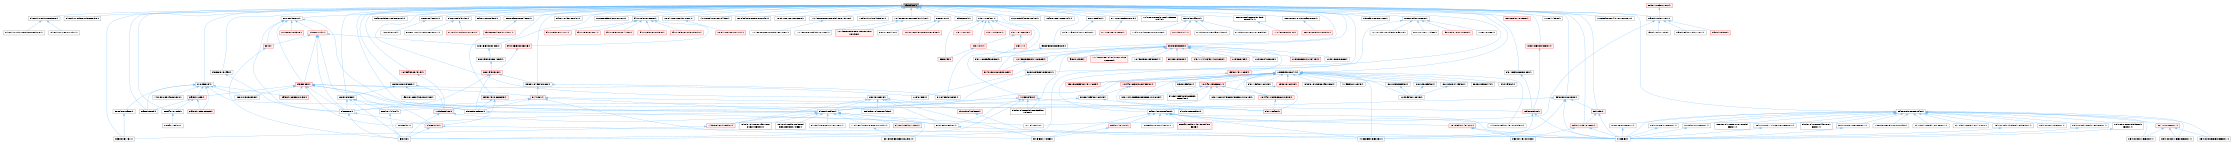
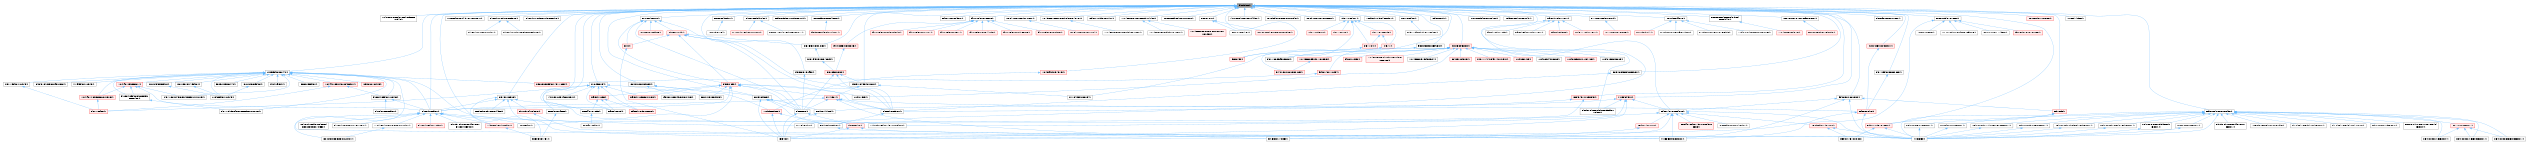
  digraph {
    node [color=grey40 fillcolor=white fontname=Helvetica fontsize=10 shape=box style=filled]
    edge [color=steelblue1 dir=back fontname=Helvetica fontsize=10 labelfontname=Helvetica labelfontsize=10 style=solid]
    n1 [color=gray40 fillcolor=grey60 fontcolor=black height=0.2 label="GCObject.h" width=0.4]
    n2 [height=0.2 label="AnimCompressionDerivedData\lPublic.h" width=0.4]
    n3 [height=0.2 label="AssetEditorToolkit.h" width=0.4]
    n4 [height=0.2 label="BlueprintEditor.h" width=0.4]
    n5 [height=0.2 label="SDesignerView.h" width=0.4]
    n6 [height=0.2 label="AssetEditorToolkitMenuContext.h" width=0.4]
    n7 [height=0.2 label="BlueprintActionDatabase.h" width=0.4]
    n8 [height=0.2 label="BlueprintNodeTemplateCache.h" width=0.4]
    n9 [height=0.2 label="CompositeFont.h" width=0.4]
    n10 [height=0.2 label="DrawElementTypes.h" width=0.4]
    n11 [height=0.2 label="SlateInvalidationRoot.h" width=0.4]
    n12 [height=0.2 label="SInvalidationPanel.h" width=0.4]
    n13 [height=0.2 label="DataflowSNode.h" width=0.4]
    n14 [height=0.2 label="SGraphPanel.h" width=0.4]
    n15 [height=0.2 label="ConstructorHelpers.h" width=0.4]
    n16 [height=0.2 label="CoreUObject.h" width=0.4]
    n17 [height=0.2 label="CoreUObjectSharedPCH.h" width=0.4]
    n18 [height=0.2 label="DataReplication.h" width=0.4]
    n19 [height=0.2 label="DeferredCleanupSlateBrush.h" width=0.4]
    n20 [height=0.2 label="DistanceFieldAtlas.h" width=0.4]
    n21 [color=red fillcolor="#FFF0F0" height=0.2 label="EdMode.h" width=0.4]
    n22 [color=red fillcolor="#FFF0F0" height=0.2 label="EditorModeManager.h" width=0.4]
    n23 [height=0.2 label="EditorActorFolders.h" width=0.4]
    n24 [height=0.2 label="EditorComponents.h" width=0.4]
    n25 [height=0.2 label="EditorViewportClient.h" width=0.4]
    n26 [height=0.2 label="EditorReimportHandler.h" width=0.4]
    n27 [height=0.2 label="EditorWorldExtension.h" width=0.4]
    n28 [height=0.2 label="FastReferenceCollector.h" width=0.4]
    n29 [height=0.2 label="ForceFeedbackComponent.h" width=0.4]
    n30 [height=0.2 label="GCObjectScopeGuard.h" width=0.4]
    n31 [height=0.2 label="GizmoElementBase.h" width=0.4]
    n32 [height=0.2 label="KismetReinstanceUtilities.h" width=0.4]
    n33 [height=0.2 label="LevelEditorDragDropHandler.h" width=0.4]
    n34 [height=0.2 label="LevelInstanceActorDesc.h" width=0.4]
    n35 [height=0.2 label="LevelInstanceSubsystem.h" width=0.4]
    n36 [height=0.2 label="MediaThumbnailSection.h" width=0.4]
    n37 [height=0.2 label="MovieSceneCameraShakePreviewer.h" width=0.4]
    n38 [height=0.2 label="MovieSceneInterrogationLinker.h" width=0.4]
    n39 [height=0.2 label="ObjectTools.h" width=0.4]
    n40 [height=0.2 label="PlayInEditorDataTypes.h" width=0.4]
    n41 [height=0.2 label="PreviewScene.h" width=0.4]
    n42 [height=0.2 label="PromotedFilterContainer.h" width=0.4]
    n43 [height=0.2 label="ReferencedAssetsUtils.h" width=0.4]
    n44 [height=0.2 label="RepLayout.h" width=0.4]
    n45 [height=0.2 label="RigVMRegistry.h" width=0.4]
    n46 [height=0.2 label="SCurveEditor.h" width=0.4]
    n47 [height=0.2 label="SGraphActionMenu.h" width=0.4]
    n48 [height=0.2 label="SMInstanceElementId.h" width=0.4]
    n49 [height=0.2 label="SNodePanel.h" width=0.4]
    n50 [height=0.2 label="SampleBufferIO.h" width=0.4]
    n51 [height=0.2 label="SequenceDirectorPlayback\lCapability.h" width=0.4]
    n52 [height=0.2 label="SequencerKeyStructGenerator.h" width=0.4]
    n53 [height=0.2 label="SlateDrawBuffer.h" width=0.4]
    n54 [height=0.2 label="SlateGameResources.h" width=0.4]
    n55 [height=0.2 label="StreamableManager.h" width=0.4]
    n56 [color=red fillcolor="#FFF0F0" height=0.2 label="StrongObjectPtr.h" width=0.4]
    n57 [color=red fillcolor="#FFF0F0" height=0.2 label="SubsystemCollection.h" width=0.4]
    n58 [color=red fillcolor="#FFF0F0" height=0.2 label="TableViewTypeTraits.h" width=0.4]
    n59 [color=red fillcolor="#FFF0F0" height=0.2 label="TransactionManager.h" width=0.4]
    n60 [color=red fillcolor="#FFF0F0" height=0.2 label="UnrealClient.h" width=0.4]
    n61 [height=0.2 label="UnrealWidget.h" width=0.4]
    n62 [color=red fillcolor="#FFF0F0" height=0.2 label="WorldGridPreviewer.h" width=0.4]
    n63 [height=0.2 label="AnimationEditorViewportClient.h" width=0.4]
    n64 [height=0.2 label="AudioEditorModule.h" width=0.4]
    n65 [height=0.2 label="BaseAssetToolkit.h" width=0.4]
    n66 [height=0.2 label="BlueprintEditorModule.h" width=0.4]
    n67 [height=0.2 label="BlueprintEditorSharedTab\lFactories.h" width=0.4]
    n68 [height=0.2 label="FindInGraph.h" width=0.4]
    n69 [height=0.2 label="FractureEditor.h" width=0.4]
    n70 [height=0.2 label="ISoundClassEditor.h" width=0.4]
    n71 [height=0.2 label="ISoundCueEditor.h" width=0.4]
    n72 [height=0.2 label="ISoundSubmixEditor.h" width=0.4]
    n73 [color=red fillcolor="#FFF0F0" height=0.2 label="PersonaModule.h" width=0.4]
    n74 [height=0.2 label="RigVMCompilerResultsTabSummoner.h" width=0.4]
    n75 [height=0.2 label="RigVMEditorModule.h" width=0.4]
    n76 [height=0.2 label="RigVMFindReferencesTabSummoner.h" width=0.4]
    n77 [color=red fillcolor="#FFF0F0" height=0.2 label="SequencerEditorViewModel.h" width=0.4]
    n78 [height=0.2 label="DisplayClusterConfigurator.h" width=0.4]
    n79 [height=0.2 label="UMGEditorModule.h" width=0.4]
    n80 [height=0.2 label="UnrealEdSharedPCH.h" width=0.4]
    n81 [color=red fillcolor="#FFF0F0" height=0.2 label="WorkflowCentricApplication.h" width=0.4]
    n82 [color=red fillcolor="#FFF0F0" height=0.2 label="WorkflowTabFactory.h" width=0.4]
    n83 [color=red fillcolor="#FFF0F0" height=0.2 label="WorkflowUObjectDocuments.h" width=0.4]
    n84 [height=0.2 label="BPVariableDragDropAction.h" width=0.4]
    n85 [height=0.2 label="BlueprintDragDropMenuItem.h" width=0.4]
    n86 [color=red fillcolor="#FFF0F0" height=0.2 label="BlueprintEditorModes.h" width=0.4]
    n87 [height=0.2 label="IDisplayClusterConfigurator\lBlueprintEditor.h" width=0.4]
    n88 [height=0.2 label="MyBlueprintItemDragDropAction.h" width=0.4]
    n89 [height=0.2 label="SBlueprintEditorSelected\lDebugObjectWidget.h" width=0.4]
    n90 [height=0.2 label="SMyBlueprint.h" width=0.4]
    n91 [height=0.2 label="SSCSEditor.h" width=0.4]
    n92 [color=red fillcolor="#FFF0F0" height=0.2 label="WidgetBlueprintEditor.h" width=0.4]
    n93 [height=0.2 label="BlueprintActionDatabaseRegistrar.h" width=0.4]
    n94 [height=0.2 label="BlueprintTypePromotion.h" width=0.4]
    n95 [color=red fillcolor="#FFF0F0" height=0.2 label="Font.h" width=0.4]
    n96 [color=red fillcolor="#FFF0F0" height=0.2 label="FontFaceInterface.h" width=0.4]
    n97 [height=0.2 label="SlateCore.h" width=0.4]
    n98 [color=red fillcolor="#FFF0F0" height=0.2 label="SlateFontInfo.h" width=0.4]
    n99 [height=0.2 label="SlateSharedPCH.h" width=0.4]
    n100 [color=red fillcolor="#FFF0F0" height=0.2 label="SlateTypes.h" width=0.4]
    n101 [height=0.2 label="DrawElementPayloads.h" width=0.4]
    n102 [color=red fillcolor="#FFF0F0" height=0.2 label="SWindow.h" width=0.4]
    n103 [height=0.2 label="DataflowEditor.h" width=0.4]
    n104 [height=0.2 label="GameModeInfoCustomizer.h" width=0.4]
    n105 [color=red fillcolor="#FFF0F0" height=0.2 label="WorldSettings.h" width=0.4]
    n106 [height=0.2 label="Engine.h" width=0.4]
    n107 [color=red fillcolor="#FFF0F0" height=0.2 label="SlateBasics.h" width=0.4]
    n108 [height=0.2 label="EngineMinimal.h" width=0.4]
    n109 [height=0.2 label="ActorChannel.h" width=0.4]
    n110 [height=0.2 label="BaseDynamicMeshSceneProxy.h" width=0.4]
    n111 [color=red fillcolor="#FFF0F0" height=0.2 label="DynamicMeshComponent.h" width=0.4]
    n112 [height=0.2 label="UnrealEd.h" width=0.4]
    n113 [height=0.2 label="SEditorViewport.cpp" width=0.4]
    n114 [height=0.2 label="SSkeletonWidget.h" width=0.4]
    n115 [color=red fillcolor="#FFF0F0" height=0.2 label="DataflowEditorViewportClient\lBase.h" width=0.4]
    n116 [height=0.2 label="ISCSEditorCustomization.h" width=0.4]
    n117 [color=red fillcolor="#FFF0F0" height=0.2 label="LevelEditorViewport.h" width=0.4]
    n118 [color=red fillcolor="#FFF0F0" height=0.2 label="SEditorViewport.h" width=0.4]
    n119 [color=red fillcolor="#FFF0F0" height=0.2 label="CSVImportFactory.h" width=0.4]
    n120 [height=0.2 label="ReimportCurveFactory.h" width=0.4]
    n121 [height=0.2 label="ReimportCurveTableFactory.h" width=0.4]
    n122 [height=0.2 label="ReimportDataTableFactory.h" width=0.4]
    n123 [height=0.2 label="DisplayClusterConfigurator\lFactory.h" width=0.4]
    n124 [height=0.2 label="FontFileImportFactory.h" width=0.4]
    n125 [height=0.2 label="InterchangeReimportHandler.h" width=0.4]
    n126 [height=0.2 label="PhysicalMaterialMaskFactory.h" width=0.4]
    n127 [height=0.2 label="PhysicalMaterialMaskImport.h" width=0.4]
    n128 [height=0.2 label="ReimportFbxAnimSequenceFactory.h" width=0.4]
    n129 [height=0.2 label="ReimportFbxSceneFactory.h" width=0.4]
    n130 [height=0.2 label="ReimportFbxSkeletalMeshFactory.h" width=0.4]
    n131 [height=0.2 label="ReimportFbxStaticMeshFactory.h" width=0.4]
    n132 [height=0.2 label="ReimportSoundFactory.h" width=0.4]
    n133 [height=0.2 label="ReimportTextureFactory.h" width=0.4]
    n134 [height=0.2 label="ReimportVectorFieldStatic\lFactory.h" width=0.4]
    n135 [height=0.2 label="SparseVolumeTextureMaterial\lFactory.h" width=0.4]
    n136 [height=0.2 label="TrueTypeFontFactory.h" width=0.4]
    n137 [color=red fillcolor="#FFF0F0" height=0.2 label="GarbageCollectionHistory.h" width=0.4]
    n138 [color=red fillcolor="#FFF0F0" height=0.2 label="BuiltInComponentTypes.h" width=0.4]
    n139 [color=red fillcolor="#FFF0F0" height=0.2 label="GizmoElementArrow.h" width=0.4]
    n140 [color=red fillcolor="#FFF0F0" height=0.2 label="GizmoElementBox.h" width=0.4]
    n141 [color=red fillcolor="#FFF0F0" height=0.2 label="GizmoElementCone.h" width=0.4]
    n142 [color=red fillcolor="#FFF0F0" height=0.2 label="GizmoElementCylinder.h" width=0.4]
+   n143 [color=red fillcolor="#FFF0F0" height=0.2 label="GizmoElementLineBase.h" width=0.4]
    n144 [color=red fillcolor="#FFF0F0" height=0.2 label="GizmoElementSphere.h" width=0.4]
    n145 [color=red fillcolor="#FFF0F0" height=0.2 label="GizmoElementTriangleList.h" width=0.4]
    n146 [color=red fillcolor="#FFF0F0" height=0.2 label="LevelInstanceActorImpl.h" width=0.4]
    n147 [height=0.2 label="MovieSceneCameraShakeSystem.h" width=0.4]
    n148 [height=0.2 label="MovieScenePredictionSystem.h" width=0.4]
    n149 [color=red fillcolor="#FFF0F0" height=0.2 label="MovieScenePropertyComponent\lHandler.h" width=0.4]
    n150 [color=red fillcolor="#FFF0F0" height=0.2 label="EditorEngine.h" width=0.4]
    n151 [height=0.2 label="EngineSharedPCH.h" width=0.4]
    n152 [height=0.2 label="PackedLevelActorBuilder.h" width=0.4]
    n153 [color=red fillcolor="#FFF0F0" height=0.2 label="ThumbnailHelpers.h" width=0.4]
    n154 [height=0.2 label="DemoNetDriver.h" width=0.4]
    n155 [color=red fillcolor="#FFF0F0" height=0.2 label="StructNetTokenDataStoreHelper.h" width=0.4]
    n156 [color=red fillcolor="#FFF0F0" height=0.2 label="RigVM.h" width=0.4]
    n157 [color=red fillcolor="#FFF0F0" height=0.2 label="Factories.h" width=0.4]
    n158 [color=red fillcolor="#FFF0F0" height=0.2 label="RigVMByteCode.h" width=0.4]
    n159 [color=red fillcolor="#FFF0F0" height=0.2 label="RigVMPin.h" width=0.4]
    n160 [color=red fillcolor="#FFF0F0" height=0.2 label="RigVMSchema.h" width=0.4]
    n161 [color=red fillcolor="#FFF0F0" height=0.2 label="RigVMStruct.h" width=0.4]
    n162 [height=0.2 label="SRigVMGraphPinCurveFloat.h" width=0.4]
    n163 [height=0.2 label="GraphActionNode.h" width=0.4]
    n164 [height=0.2 label="SGraphEditorActionMenu.h" width=0.4]
    n165 [color=red fillcolor="#FFF0F0" height=0.2 label="SGraphPalette.h" width=0.4]
    n166 [color=red fillcolor="#FFF0F0" height=0.2 label="SRigVMActionMenu.h" width=0.4]
    n167 [color=red fillcolor="#FFF0F0" height=0.2 label="SMInstanceManager.h" width=0.4]
    n168 [color=red fillcolor="#FFF0F0" height=0.2 label="RigVMEditor.h" width=0.4]
    n169 [height=0.2 label="SCommentBubble.h" width=0.4]
    n170 [color=red fillcolor="#FFF0F0" height=0.2 label="SGraphNode.h" width=0.4]
    n171 [color=red fillcolor="#FFF0F0" height=0.2 label="SGraphNodeComment.h" width=0.4]
    n172 [color=red fillcolor="#FFF0F0" height=0.2 label="SGraphNodeK2Base.h" width=0.4]
    n173 [height=0.2 label="KismetNodeInfoContext.h" width=0.4]
    n174 [height=0.2 label="SDesignSurface.h" width=0.4]
    n175 [height=0.2 label="AudioImpulseResponseAsset.h" width=0.4]
    n176 [color=red fillcolor="#FFF0F0" height=0.2 label="SoundSubmix.h" width=0.4]
    n177 [height=0.2 label="SynthComponentGranulator.h" width=0.4]
    n178 [height=0.2 label="SynthComponentWaveTable.h" width=0.4]
    n179 [color=red fillcolor="#FFF0F0" height=0.2 label="IMovieScenePlayer.h" width=0.4]
    n180 [color=red fillcolor="#FFF0F0" height=0.2 label="SequencerChannelTraits.h" width=0.4]
    n181 [height=0.2 label="AssetManager.h" width=0.4]
    n182 [height=0.2 label="AsyncActionHandleSaveGame.h" width=0.4]
    n183 [height=0.2 label="CommonLazyWidget.h" width=0.4]
    n184 [color=red fillcolor="#FFF0F0" height=0.2 label="GameplayCueManager.h" width=0.4]
    n185 [height=0.2 label="AudioMeter.h" width=0.4]
    n186 [height=0.2 label="RigVMCodeGenerator.h" width=0.4]
    n187 [color=red fillcolor="#FFF0F0" height=0.2 label="AudioDevice.h" width=0.4]
    n188 [height=0.2 label="AudioOscilloscope.h" width=0.4]
    n189 [color=red fillcolor="#FFF0F0" height=0.2 label="AudioSpectrumAnalyzer.h" width=0.4]
    n190 [height=0.2 label="AudioVectorscope.h" width=0.4]
    n191 [height=0.2 label="DisplayClusterLightCardEditor\lHelper.h" width=0.4]
    n192 [color=red fillcolor="#FFF0F0" height=0.2 label="EditorViewModel.h" width=0.4]
    n193 [color=red fillcolor="#FFF0F0" height=0.2 label="GroomAsset.h" width=0.4]
    n194 [color=red fillcolor="#FFF0F0" height=0.2 label="MovieSceneEntityManager.h" width=0.4]
    n195 [color=red fillcolor="#FFF0F0" height=0.2 label="MovieSceneEvaluationTemplate\lInstance.h" width=0.4]
    n196 [height=0.2 label="MovieSceneMediaTrack.h" width=0.4]
    n197 [color=red fillcolor="#FFF0F0" height=0.2 label="PointerVariants.h" width=0.4]
    n198 [color=red fillcolor="#FFF0F0" height=0.2 label="RigVMMinimalEnvironment.h" width=0.4]
    n199 [height=0.2 label="SimpleAssetEditor.h" width=0.4]
    n200 [color=red fillcolor="#FFF0F0" height=0.2 label="DrawElements.h" width=0.4]
    n1 -> n2
    n1 -> n3
    n1 -> n4
    n1 -> n5
    n1 -> n6
    n1 -> n7
    n1 -> n8
    n1 -> n9
    n1 -> n10
    n1 -> n11
    n1 -> n12
    n1 -> n13
    n1 -> n14
    n1 -> n15
    n1 -> n16
    n1 -> n17
    n1 -> n18
    n1 -> n19
    n1 -> n20
    n1 -> n21
    n1 -> n22
    n1 -> n23
    n1 -> n24
    n1 -> n25
    n1 -> n26
    n1 -> n27
    n1 -> n28
    n1 -> n29
    n1 -> n30
    n1 -> n31
    n1 -> n32
    n1 -> n33
    n1 -> n34
    n1 -> n35
    n1 -> n36
    n1 -> n37
    n1 -> n38
    n1 -> n39
    n1 -> n40
    n1 -> n41
    n1 -> n42
    n1 -> n43
    n1 -> n44
    n1 -> n45
    n1 -> n46
    n1 -> n47
    n1 -> n48
    n1 -> n49
    n1 -> n50
    n1 -> n51
    n1 -> n52
    n1 -> n53
    n1 -> n54
    n1 -> n55
    n1 -> n56
    n1 -> n57
    n1 -> n58
    n1 -> n59
    n1 -> n60
    n1 -> n61
    n1 -> n62
    n3 -> n4
    n3 -> n63
    n3 -> n64
    n3 -> n65
    n3 -> n66
    n3 -> n67
    n3 -> n68
    n3 -> n69
    n3 -> n70
    n3 -> n71
    n3 -> n72
    n3 -> n73
    n3 -> n74
    n3 -> n75
    n3 -> n76
    n3 -> n77
    n3 -> n78
    n3 -> n79
    n3 -> n80
    n3 -> n81
    n3 -> n82
    n3 -> n83
    n4 -> n84
    n4 -> n85
    n4 -> n86
    n4 -> n87
    n4 -> n88
    n4 -> n89
    n4 -> n90
    n4 -> n91
    n4 -> n92
    n7 -> n93
    n7 -> n94
    n9 -> n95
    n9 -> n96
    n9 -> n97
    n9 -> n98
    n9 -> n99
    n9 -> n100
    n10 -> n101
    n11 -> n12
    n11 -> n102
    n13 -> n103
    n15 -> n16
    n15 -> n104
    n15 -> n105
    n16 -> n97
    n16 -> n106
    n16 -> n107
    n16 -> n108
    n17 -> n99
    n18 -> n109
    n20 -> n110
    n20 -> n111
    n21 -> n22
    n21 -> n112
    n22 -> n112
    n22 -> n113
    n24 -> n21
    n24 -> n25
    n24 -> n80
    n24 -> n112
    n25 -> n63
    n25 -> n80
    n25 -> n112
    n25 -> n114
    n25 -> n115
    n25 -> n116
    n25 -> n117
    n25 -> n118
    n26 -> n112
    n26 -> n119
    n26 -> n120
    n26 -> n121
    n26 -> n122
    n26 -> n123
    n26 -> n124
    n26 -> n125
    n26 -> n126
    n26 -> n127
    n26 -> n128
    n26 -> n129
    n26 -> n130
    n26 -> n131
    n26 -> n132
    n26 -> n133
    n26 -> n134
    n26 -> n135
    n26 -> n136
    n28 -> n137
    n30 -> n138
    n31 -> n139
    n31 -> n140
    n31 -> n141
    n31 -> n142
+   n31 -> n143
    n31 -> n144
    n31 -> n145
    n35 -> n146
    n37 -> n147
    n38 -> n148
    n38 -> n149
    n40 -> n150
    n41 -> n4
    n41 -> n92
    n41 -> n114
    n41 -> n151
    n41 -> n152
    n41 -> n153
    n44 -> n154
    n44 -> n155
    n45 -> n156
    n45 -> n157
    n45 -> n158
    n45 -> n159
    n45 -> n160
    n45 -> n161
    n46 -> n162
    n47 -> n90
    n47 -> n163
    n47 -> n164
    n47 -> n165
-   n166 -> n47
+   n47 -> n166
    n48 -> n167
    n49 -> n14
    n49 -> n168
    n49 -> n169
    n49 -> n170
    n49 -> n171
    n49 -> n172
    n49 -> n173
    n49 -> n174
    n50 -> n175
    n50 -> n176
    n50 -> n177
    n50 -> n178
    n51 -> n179
    n52 -> n180
    n53 -> n97
    n55 -> n106
    n55 -> n181
    n55 -> n182
    n55 -> n183
    n55 -> n184
    n56 -> n185
    n56 -> n186
    n56 -> n187
    n56 -> n188
    n56 -> n189
    n56 -> n190
    n56 -> n191
    n56 -> n192
    n56 -> n193
    n56 -> n194
    n56 -> n195
    n56 -> n196
    n56 -> n197
    n56 -> n198
    n57 -> n150
    n58 -> n99
    n58 -> n107
    n60 -> n25
    n60 -> n106
    n60 -> n108
    n60 -> n151
    n60 -> n191
    n62 -> n105
    n66 -> n4
    n66 -> n199
    n70 -> n64
    n71 -> n64
    n72 -> n64
    n75 -> n168
    n81 -> n66
    n81 -> n168
    n82 -> n4
    n82 -> n67
    n82 -> n74
-   n82 -> n76
+   n67 -> n76
    n82 -> n83
    n83 -> n168
    n88 -> n84
    n92 -> n5
    n95 -> n106
    n97 -> n106
    n97 -> n107
    n98 -> n10
    n98 -> n95
    n98 -> n97
    n98 -> n99
    n98 -> n100
    n99 -> n151
    n100 -> n4
    n100 -> n91
    n100 -> n97
    n100 -> n99
    n100 -> n102
    n100 -> n169
    n100 -> n170
    n100 -> n171
    n100 -> n185
    n101 -> n200
    n102 -> n4
    n102 -> n97
    n102 -> n99
    n102 -> n114
    n102 -> n150
    n105 -> n106
    n105 -> n151
    n107 -> n106
    n107 -> n112
    n108 -> n106
    n117 -> n112
    n117 -> n113
    n118 -> n114
    n119 -> n120
    n119 -> n121
    n119 -> n122
    n124 -> n112
    n128 -> n112
    n129 -> n112
    n130 -> n112
    n131 -> n112
    n133 -> n112
    n134 -> n112
    n136 -> n112
    n141 -> n200
    n150 -> n80
    n150 -> n112
    n151 -> n80
    n153 -> n112
    n156 -> n186
    n158 -> n156
    n158 -> n159
    n159 -> n157
    n170 -> n13
    n170 -> n14
    n170 -> n172
    n174 -> n5
    n192 -> n77
    n194 -> n138
    n200 -> n11
    n200 -> n97
    n200 -> n99
  }
